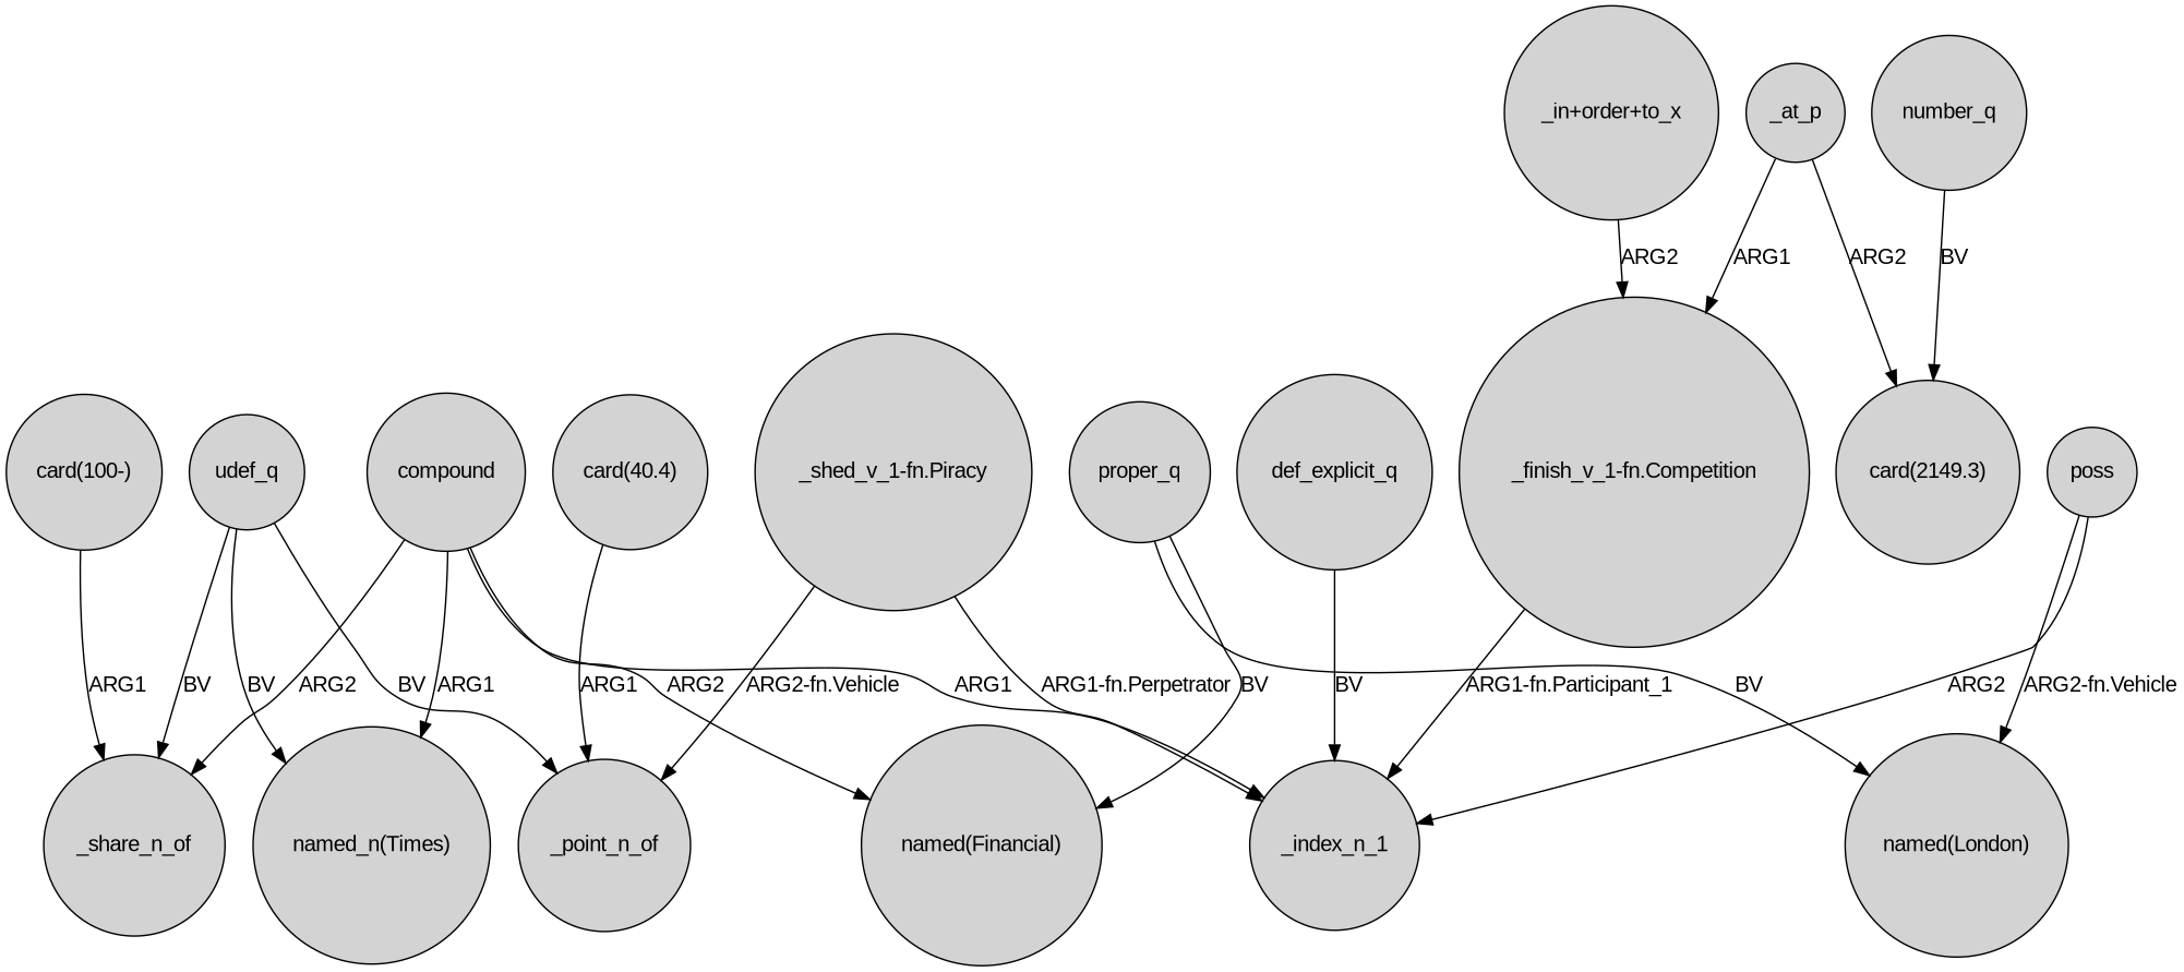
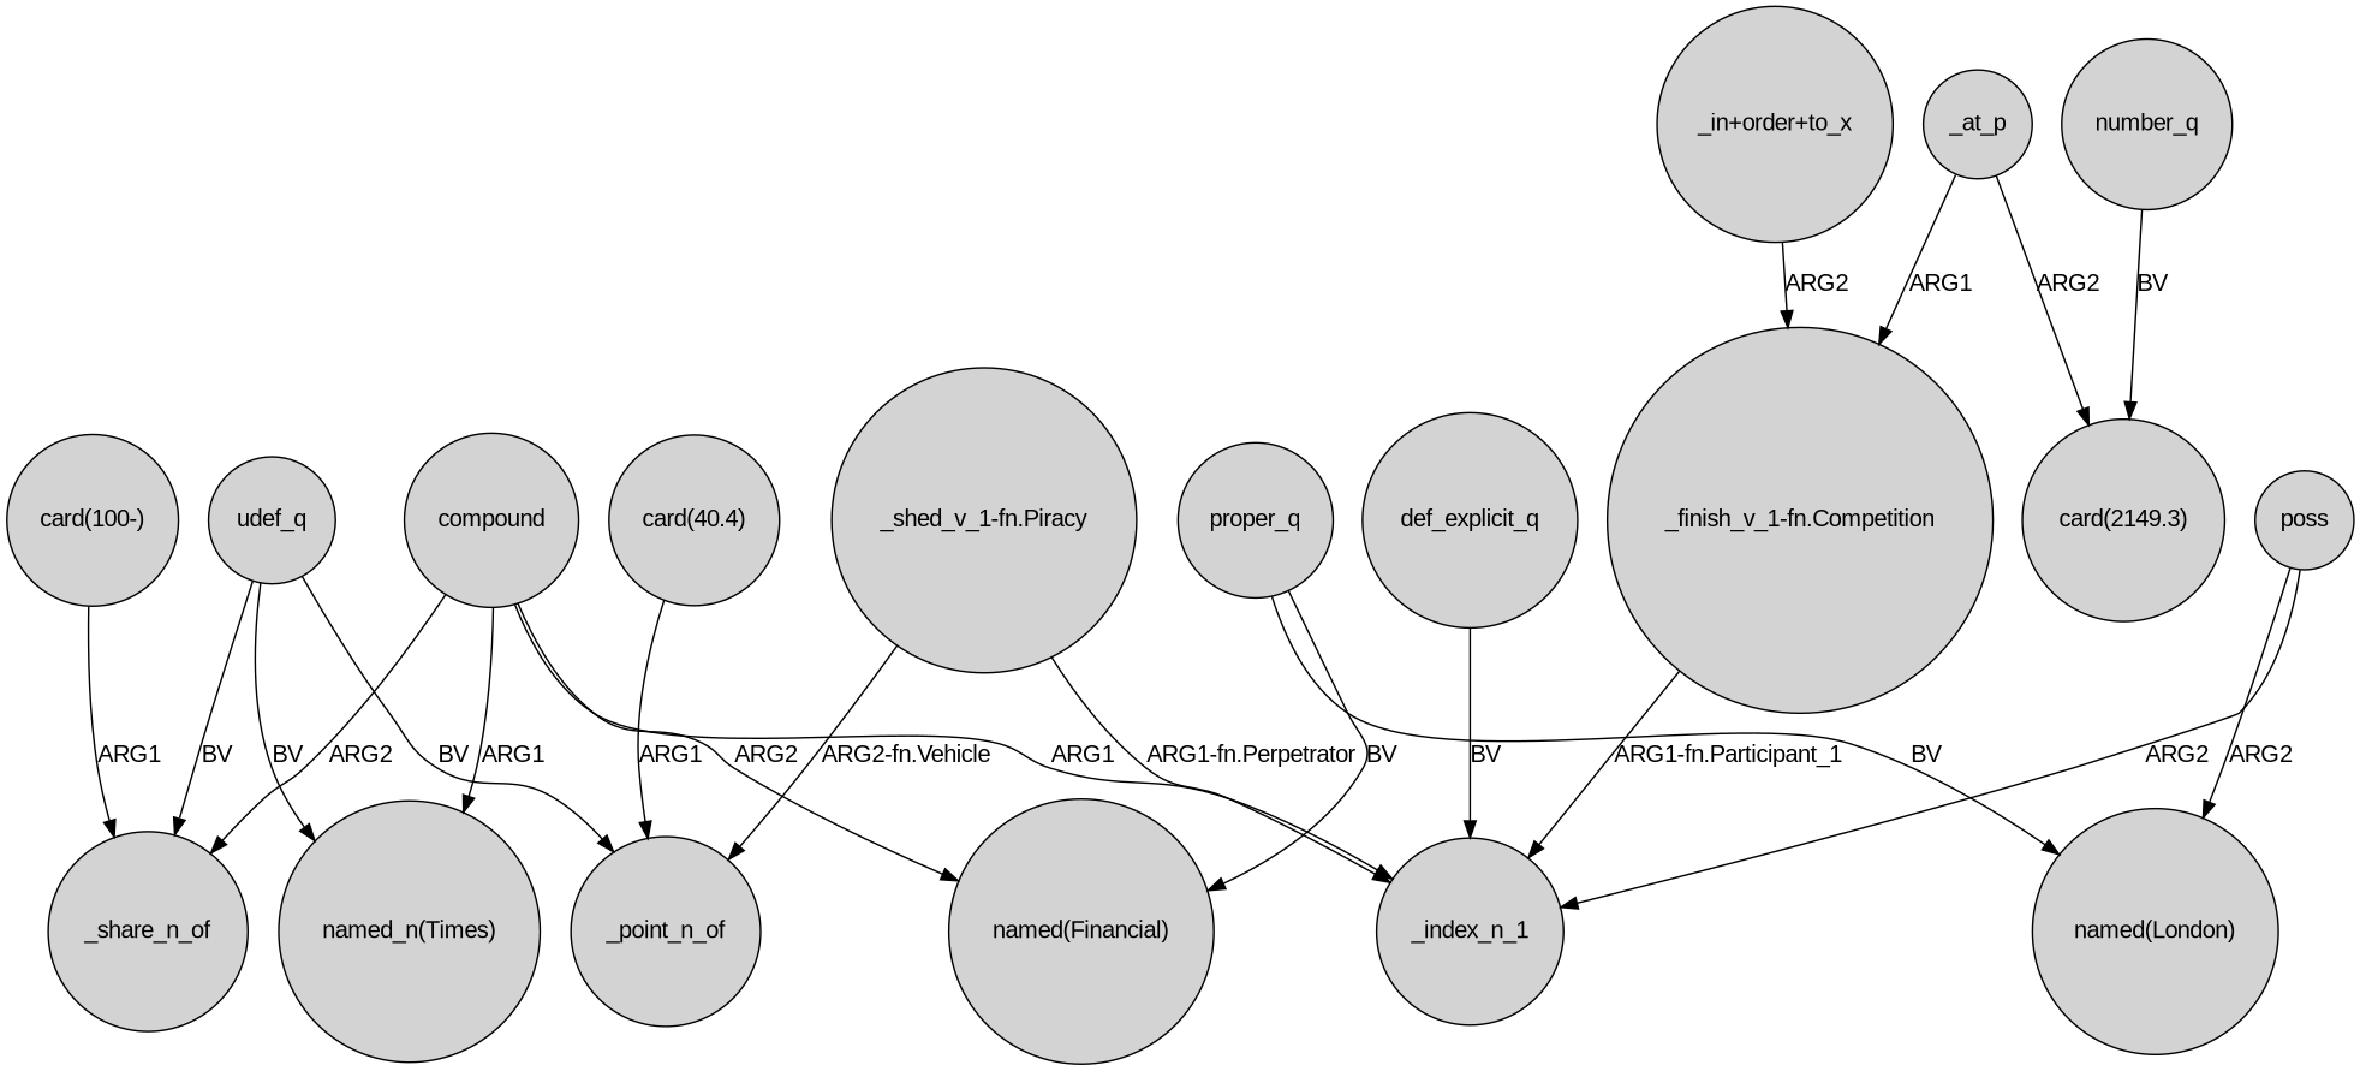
  digraph {
    fontname="Liberation Sans"
    node [fontname="Liberation Sans" shape=circle style=filled]
    edge [fontname="Liberation Sans"]
    compound
    "named_n(Times)"
    _index_n_1
    _share_n_of
    "named(Financial)"
    def_explicit_q
    _at_p
    "card(2149.3)"
    "_finish_v_1-fn.Competition"
    poss
    "named(London)"
    number_q
    "card(40.4)"
    _point_n_of
    "card(100-)"
    "_in+order+to_x"
    "_shed_v_1-fn.Piracy"
    udef_q
    proper_q
    compound -> "named_n(Times)" [label=ARG1]
    compound -> _index_n_1 [label=ARG1]
    compound -> _share_n_of [label=ARG2]
    compound -> "named(Financial)" [label=ARG2]
    def_explicit_q -> _index_n_1 [label=BV]
    _at_p -> "card(2149.3)" [label=ARG2]
    _at_p -> "_finish_v_1-fn.Competition" [label=ARG1]
    "_finish_v_1-fn.Competition" -> _index_n_1 [label="ARG1-fn.Participant_1"]
    poss -> _index_n_1 [label=ARG2]
-   poss -> "named(London)" [label="ARG2-fn.Vehicle"]
+   poss -> "named(London)" [label=ARG2]
    number_q -> "card(2149.3)" [label=BV]
    "card(40.4)" -> _point_n_of [label=ARG1]
    "card(100-)" -> _share_n_of [label=ARG1]
    "_in+order+to_x" -> "_finish_v_1-fn.Competition" [label=ARG2]
    "_shed_v_1-fn.Piracy" -> _index_n_1 [label="ARG1-fn.Perpetrator"]
    "_shed_v_1-fn.Piracy" -> _point_n_of [label="ARG2-fn.Vehicle"]
    udef_q -> "named_n(Times)" [label=BV]
    udef_q -> _share_n_of [label=BV]
    udef_q -> _point_n_of [label=BV]
    proper_q -> "named(Financial)" [label=BV]
    proper_q -> "named(London)" [label=BV]
  }
